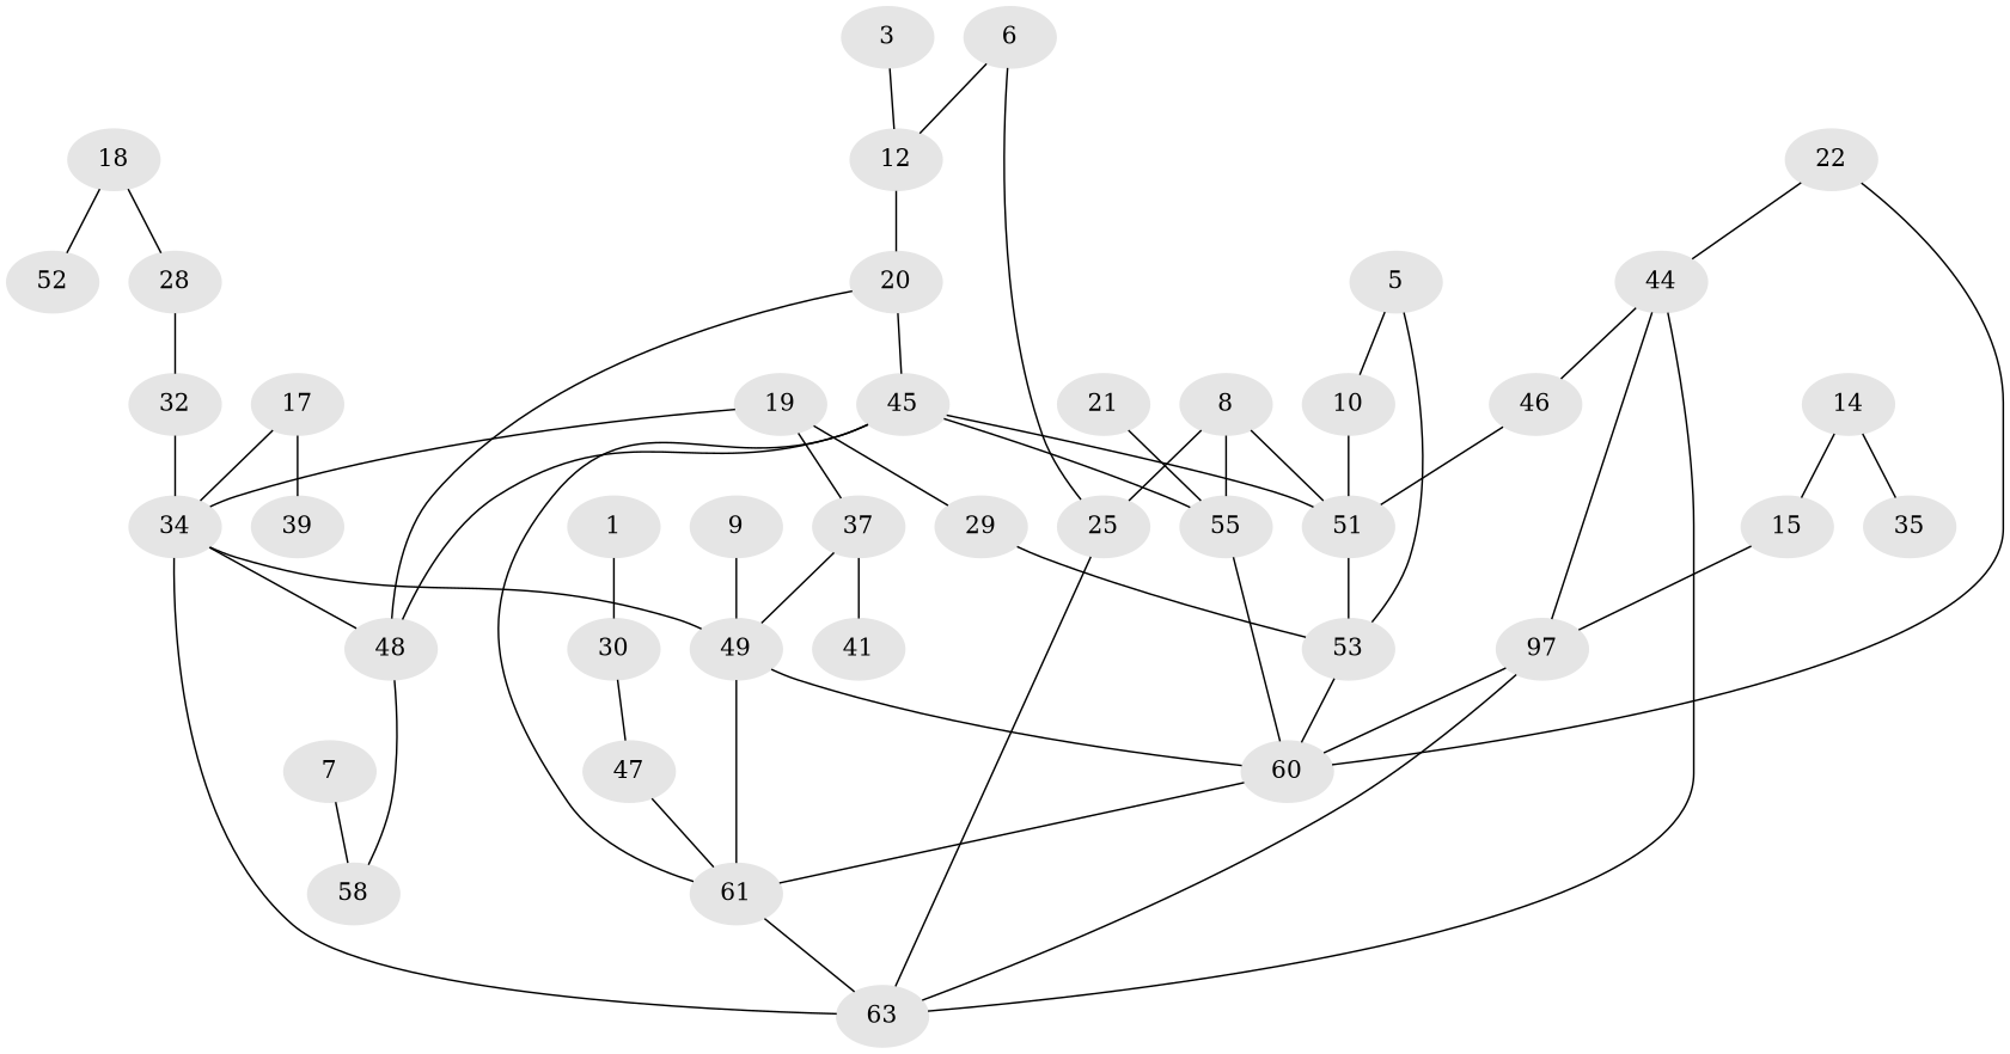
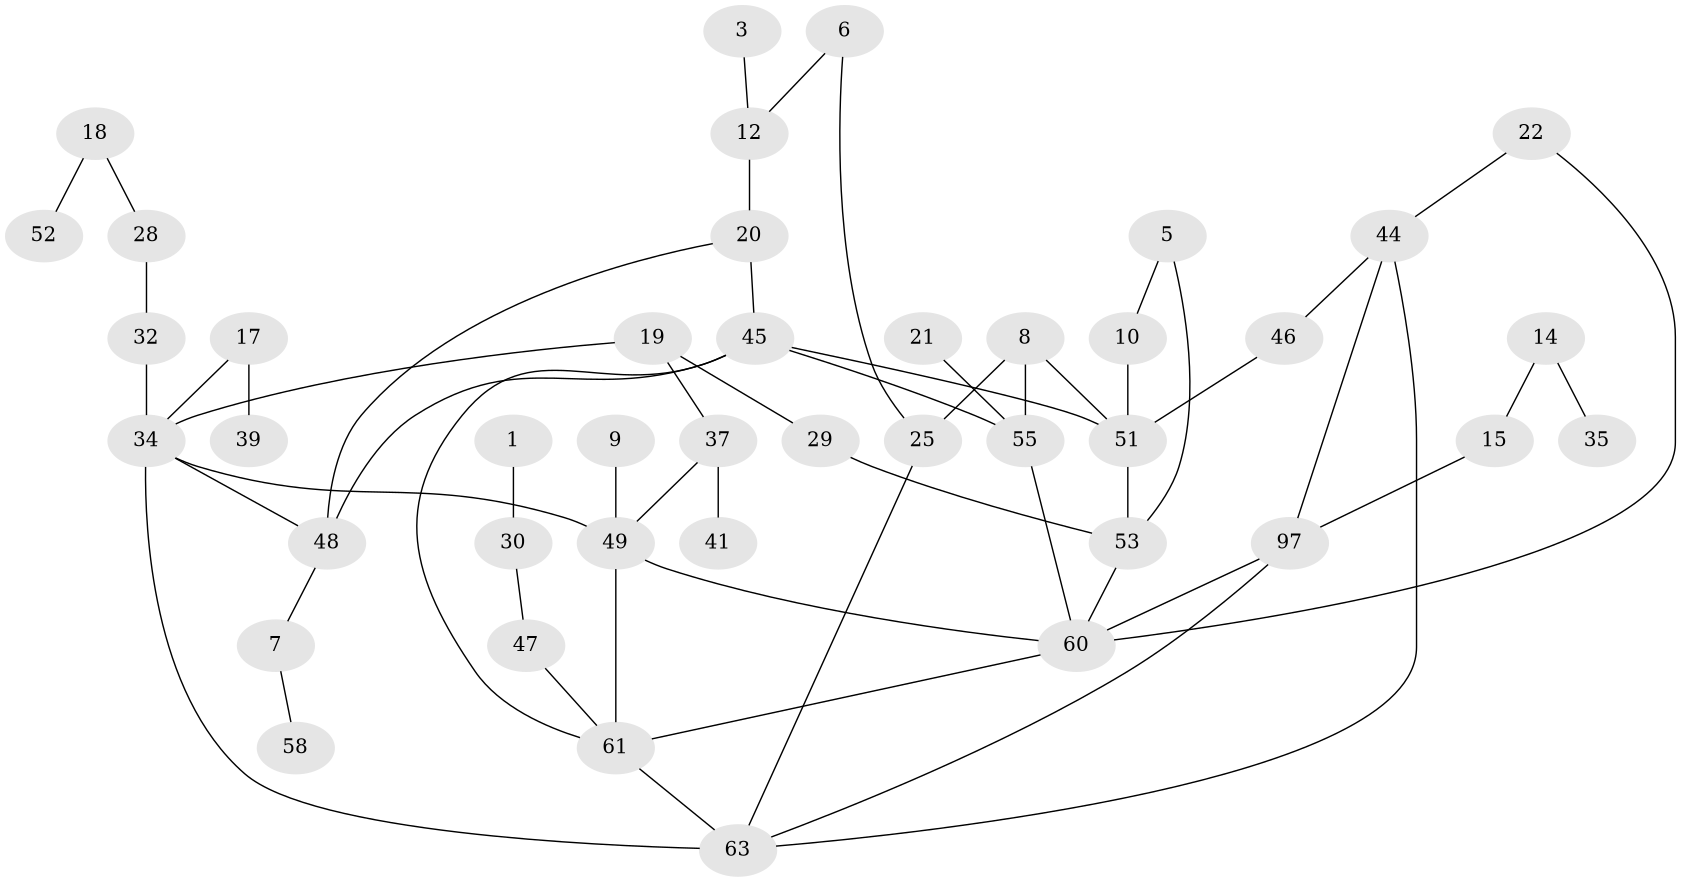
  graph {
    node [color=gray90 style=filled]
    edge [weight=1.0]
    1
    30
    47
    3
    12
    20
    5
    10
    53
    51
    60
    6
    25
    63
    7
    58
    8
    55
    9
    49
    61
    45
    48
    14
    15
    35
    n27 [label=97]
    17
    34
    39
    18
    28
    52
    32
    19
    29
    37
    41
    21
    22
    44
    46
    1 -- 30
    30 -- 47
    47 -- 61
    3 -- 12
    12 -- 20
    20 -- 45
    20 -- 48
    5 -- 10
    5 -- 53
    10 -- 51
    53 -- 60
    51 -- 53 [weight=2.0]
    60 -- 61
    6 -- 12
    6 -- 25
    25 -- 63
    7 -- 58
    8 -- 51
    8 -- 25
    8 -- 55
    55 -- 60
    9 -- 49
    49 -- 60
    49 -- 61
    61 -- 63
    45 -- 51
    45 -- 55
    45 -- 61
    45 -- 48
-   48 -- 58
+   48 -- 7
    14 -- 15
    14 -- 35
    15 -- n27
    n27 -- 60
    n27 -- 63
    17 -- 34
    17 -- 39
    34 -- 63 [weight=2.0]
    34 -- 49
    34 -- 48
    18 -- 28
    18 -- 52
    28 -- 32
    32 -- 34
    19 -- 34
    19 -- 29
    19 -- 37
    29 -- 53
    37 -- 49
    37 -- 41
    21 -- 55
    22 -- 60
    22 -- 44
    44 -- 63
    44 -- n27
    44 -- 46
    46 -- 51
  }
